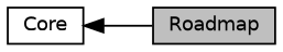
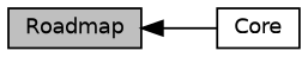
  digraph {
    rankdir=LR
    node [color=black fontname=Helvetica fontsize=10 shape=box style=filled]
    n1 [fillcolor=white height=0.2 label=Core width=0.4]
    n2 [fillcolor=grey75 fontcolor=black height=0.2 label=Roadmap width=0.4]
-   n1 -> n2 [dir=back fontname=Helvetica fontsize=10 labelfontname=Helvetica labelfontsize=10 shape=plaintext style=solid]
+   n2 -> n1 [dir=back fontname=Helvetica fontsize=10 labelfontname=Helvetica labelfontsize=10 shape=plaintext style=solid]
  }
